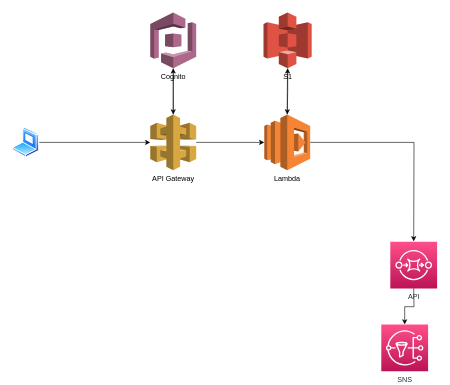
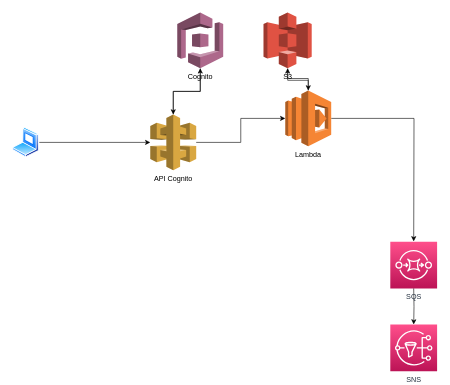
  <mxCell id="0" />
  <mxCell id="1" parent="0" />
  <mxCell id="2" style="edgeStyle=orthogonalEdgeStyle;rounded=0;orthogonalLoop=1;jettySize=auto;html=1;" edge="1" parent="1" source="4" target="9"><mxGeometry relative="1" as="geometry" /></mxCell>
  <mxCell id="3" style="edgeStyle=orthogonalEdgeStyle;rounded=0;orthogonalLoop=1;jettySize=auto;html=1;" edge="1" parent="1" source="4" target="7"><mxGeometry relative="1" as="geometry" /></mxCell>
- <mxCell id="4" value="API Gateway" style="outlineConnect=0;dashed=0;verticalLabelPosition=bottom;verticalAlign=top;align=center;html=1;shape=mxgraph.aws3.api_gateway;fillColor=#D9A741;gradientColor=none;" vertex="1" parent="1"><mxGeometry x="250" y="190" width="76.5" height="93" as="geometry" /></mxCell>
+ <mxCell id="4" value="API Cognito" style="outlineConnect=0;dashed=0;verticalLabelPosition=bottom;verticalAlign=top;align=center;html=1;shape=mxgraph.aws3.api_gateway;fillColor=#D9A741;gradientColor=none;" vertex="1" parent="1"><mxGeometry x="250" y="190" width="76.5" height="93" as="geometry" /></mxCell>
  <mxCell id="5" style="edgeStyle=orthogonalEdgeStyle;rounded=0;orthogonalLoop=1;jettySize=auto;html=1;entryX=0.5;entryY=1;entryDx=0;entryDy=0;entryPerimeter=0;" edge="1" parent="1" source="7" target="12"><mxGeometry relative="1" as="geometry" /></mxCell>
  <mxCell id="6" style="edgeStyle=orthogonalEdgeStyle;rounded=0;orthogonalLoop=1;jettySize=auto;html=1;entryX=0.5;entryY=0;entryDx=0;entryDy=0;entryPerimeter=0;" edge="1" parent="1" source="7"><mxGeometry relative="1" as="geometry"><mxPoint x="689" y="401.5" as="targetPoint" /></mxGeometry></mxCell>
- <mxCell id="7" value="Lambda&lt;br&gt;" style="outlineConnect=0;dashed=0;verticalLabelPosition=bottom;verticalAlign=top;align=center;html=1;shape=mxgraph.aws3.lambda;fillColor=#F58534;gradientColor=none;" vertex="1" parent="1"><mxGeometry x="440" y="190" width="76.5" height="93" as="geometry" /></mxCell>
+ <mxCell id="7" value="Lambda&lt;br&gt;" style="outlineConnect=0;dashed=0;verticalLabelPosition=bottom;verticalAlign=top;align=center;html=1;shape=mxgraph.aws3.lambda;fillColor=#F58534;gradientColor=none;" vertex="1" parent="1"><mxGeometry x="475" y="150" width="76.5" height="93" as="geometry" /></mxCell>
  <mxCell id="8" style="edgeStyle=orthogonalEdgeStyle;rounded=0;orthogonalLoop=1;jettySize=auto;html=1;entryX=0.5;entryY=0;entryDx=0;entryDy=0;entryPerimeter=0;" edge="1" parent="1" source="9" target="4"><mxGeometry relative="1" as="geometry" /></mxCell>
- <mxCell id="9" value="Cognito&lt;br&gt;" style="outlineConnect=0;dashed=0;verticalLabelPosition=bottom;verticalAlign=top;align=center;html=1;shape=mxgraph.aws3.cognito;fillColor=#AD688B;gradientColor=none;" vertex="1" parent="1"><mxGeometry x="250" y="20" width="76.5" height="93" as="geometry" /></mxCell>
+ <mxCell id="9" value="Cognito&lt;br&gt;" style="outlineConnect=0;dashed=0;verticalLabelPosition=bottom;verticalAlign=top;align=center;html=1;shape=mxgraph.aws3.cognito;fillColor=#AD688B;gradientColor=none;" vertex="1" parent="1"><mxGeometry x="295" y="20" width="76.5" height="93" as="geometry" /></mxCell>
  <mxCell id="10" style="edgeStyle=orthogonalEdgeStyle;rounded=0;orthogonalLoop=1;jettySize=auto;html=1;entryX=0.5;entryY=0;entryDx=0;entryDy=0;entryPerimeter=0;" edge="1" parent="1" target="13"><mxGeometry relative="1" as="geometry"><mxPoint x="689" y="479.5" as="sourcePoint" /></mxGeometry></mxCell>
  <mxCell id="11" style="edgeStyle=orthogonalEdgeStyle;rounded=0;orthogonalLoop=1;jettySize=auto;html=1;entryX=0.5;entryY=0;entryDx=0;entryDy=0;entryPerimeter=0;" edge="1" parent="1" source="12" target="7"><mxGeometry relative="1" as="geometry" /></mxCell>
- <mxCell id="12" value="S1&lt;br&gt;" style="outlineConnect=0;dashed=0;verticalLabelPosition=bottom;verticalAlign=top;align=center;html=1;shape=mxgraph.aws3.s3;fillColor=#E05243;gradientColor=none;" vertex="1" parent="1"><mxGeometry x="438.75" y="20" width="80.25" height="93" as="geometry" /></mxCell>
- <mxCell id="13" value="SNS" style="sketch=0;points=[[0,0,0],[0.25,0,0],[0.5,0,0],[0.75,0,0],[1,0,0],[0,1,0],[0.25,1,0],[0.5,1,0],[0.75,1,0],[1,1,0],[0,0.25,0],[0,0.5,0],[0,0.75,0],[1,0.25,0],[1,0.5,0],[1,0.75,0]];outlineConnect=0;fontColor=#232F3E;gradientColor=#FF4F8B;gradientDirection=north;fillColor=#BC1356;strokeColor=#ffffff;dashed=0;verticalLabelPosition=bottom;verticalAlign=top;align=center;html=1;fontSize=12;fontStyle=0;aspect=fixed;shape=mxgraph.aws4.resourceIcon;resIcon=mxgraph.aws4.sns;" vertex="1" parent="1"><mxGeometry x="635" y="540" width="78" height="78" as="geometry" /></mxCell>
+ <mxCell id="12" value="S3&lt;br&gt;" style="outlineConnect=0;dashed=0;verticalLabelPosition=bottom;verticalAlign=top;align=center;html=1;shape=mxgraph.aws3.s3;fillColor=#E05243;gradientColor=none;" vertex="1" parent="1"><mxGeometry x="438.75" y="20" width="80.25" height="93" as="geometry" /></mxCell>
+ <mxCell id="13" value="SNS" style="sketch=0;points=[[0,0,0],[0.25,0,0],[0.5,0,0],[0.75,0,0],[1,0,0],[0,1,0],[0.25,1,0],[0.5,1,0],[0.75,1,0],[1,1,0],[0,0.25,0],[0,0.5,0],[0,0.75,0],[1,0.25,0],[1,0.5,0],[1,0.75,0]];outlineConnect=0;fontColor=#232F3E;gradientColor=#FF4F8B;gradientDirection=north;fillColor=#BC1356;strokeColor=#ffffff;dashed=0;verticalLabelPosition=bottom;verticalAlign=top;align=center;html=1;fontSize=12;fontStyle=0;aspect=fixed;shape=mxgraph.aws4.resourceIcon;resIcon=mxgraph.aws4.sns;" vertex="1" parent="1"><mxGeometry x="650" y="540" width="78" height="78" as="geometry" /></mxCell>
  <mxCell id="14" style="edgeStyle=orthogonalEdgeStyle;rounded=0;orthogonalLoop=1;jettySize=auto;html=1;" edge="1" parent="1" source="15" target="4"><mxGeometry relative="1" as="geometry" /></mxCell>
  <mxCell id="15" value="" style="image;aspect=fixed;perimeter=ellipsePerimeter;html=1;align=center;shadow=0;dashed=0;spacingTop=3;image=img/lib/active_directory/laptop_client.svg;" vertex="1" parent="1"><mxGeometry x="20" y="211.5" width="45" height="50" as="geometry" /></mxCell>
- <mxCell id="16" value="API&lt;br&gt;" style="sketch=0;points=[[0,0,0],[0.25,0,0],[0.5,0,0],[0.75,0,0],[1,0,0],[0,1,0],[0.25,1,0],[0.5,1,0],[0.75,1,0],[1,1,0],[0,0.25,0],[0,0.5,0],[0,0.75,0],[1,0.25,0],[1,0.5,0],[1,0.75,0]];outlineConnect=0;fontColor=#232F3E;gradientColor=#FF4F8B;gradientDirection=north;fillColor=#BC1356;strokeColor=#ffffff;dashed=0;verticalLabelPosition=bottom;verticalAlign=top;align=center;html=1;fontSize=12;fontStyle=0;aspect=fixed;shape=mxgraph.aws4.resourceIcon;resIcon=mxgraph.aws4.sqs;" vertex="1" parent="1"><mxGeometry x="650" y="402" width="78" height="78" as="geometry" /></mxCell>
+ <mxCell id="16" value="SQS&lt;br&gt;" style="sketch=0;points=[[0,0,0],[0.25,0,0],[0.5,0,0],[0.75,0,0],[1,0,0],[0,1,0],[0.25,1,0],[0.5,1,0],[0.75,1,0],[1,1,0],[0,0.25,0],[0,0.5,0],[0,0.75,0],[1,0.25,0],[1,0.5,0],[1,0.75,0]];outlineConnect=0;fontColor=#232F3E;gradientColor=#FF4F8B;gradientDirection=north;fillColor=#BC1356;strokeColor=#ffffff;dashed=0;verticalLabelPosition=bottom;verticalAlign=top;align=center;html=1;fontSize=12;fontStyle=0;aspect=fixed;shape=mxgraph.aws4.resourceIcon;resIcon=mxgraph.aws4.sqs;" vertex="1" parent="1"><mxGeometry x="650" y="402" width="78" height="78" as="geometry" /></mxCell>
